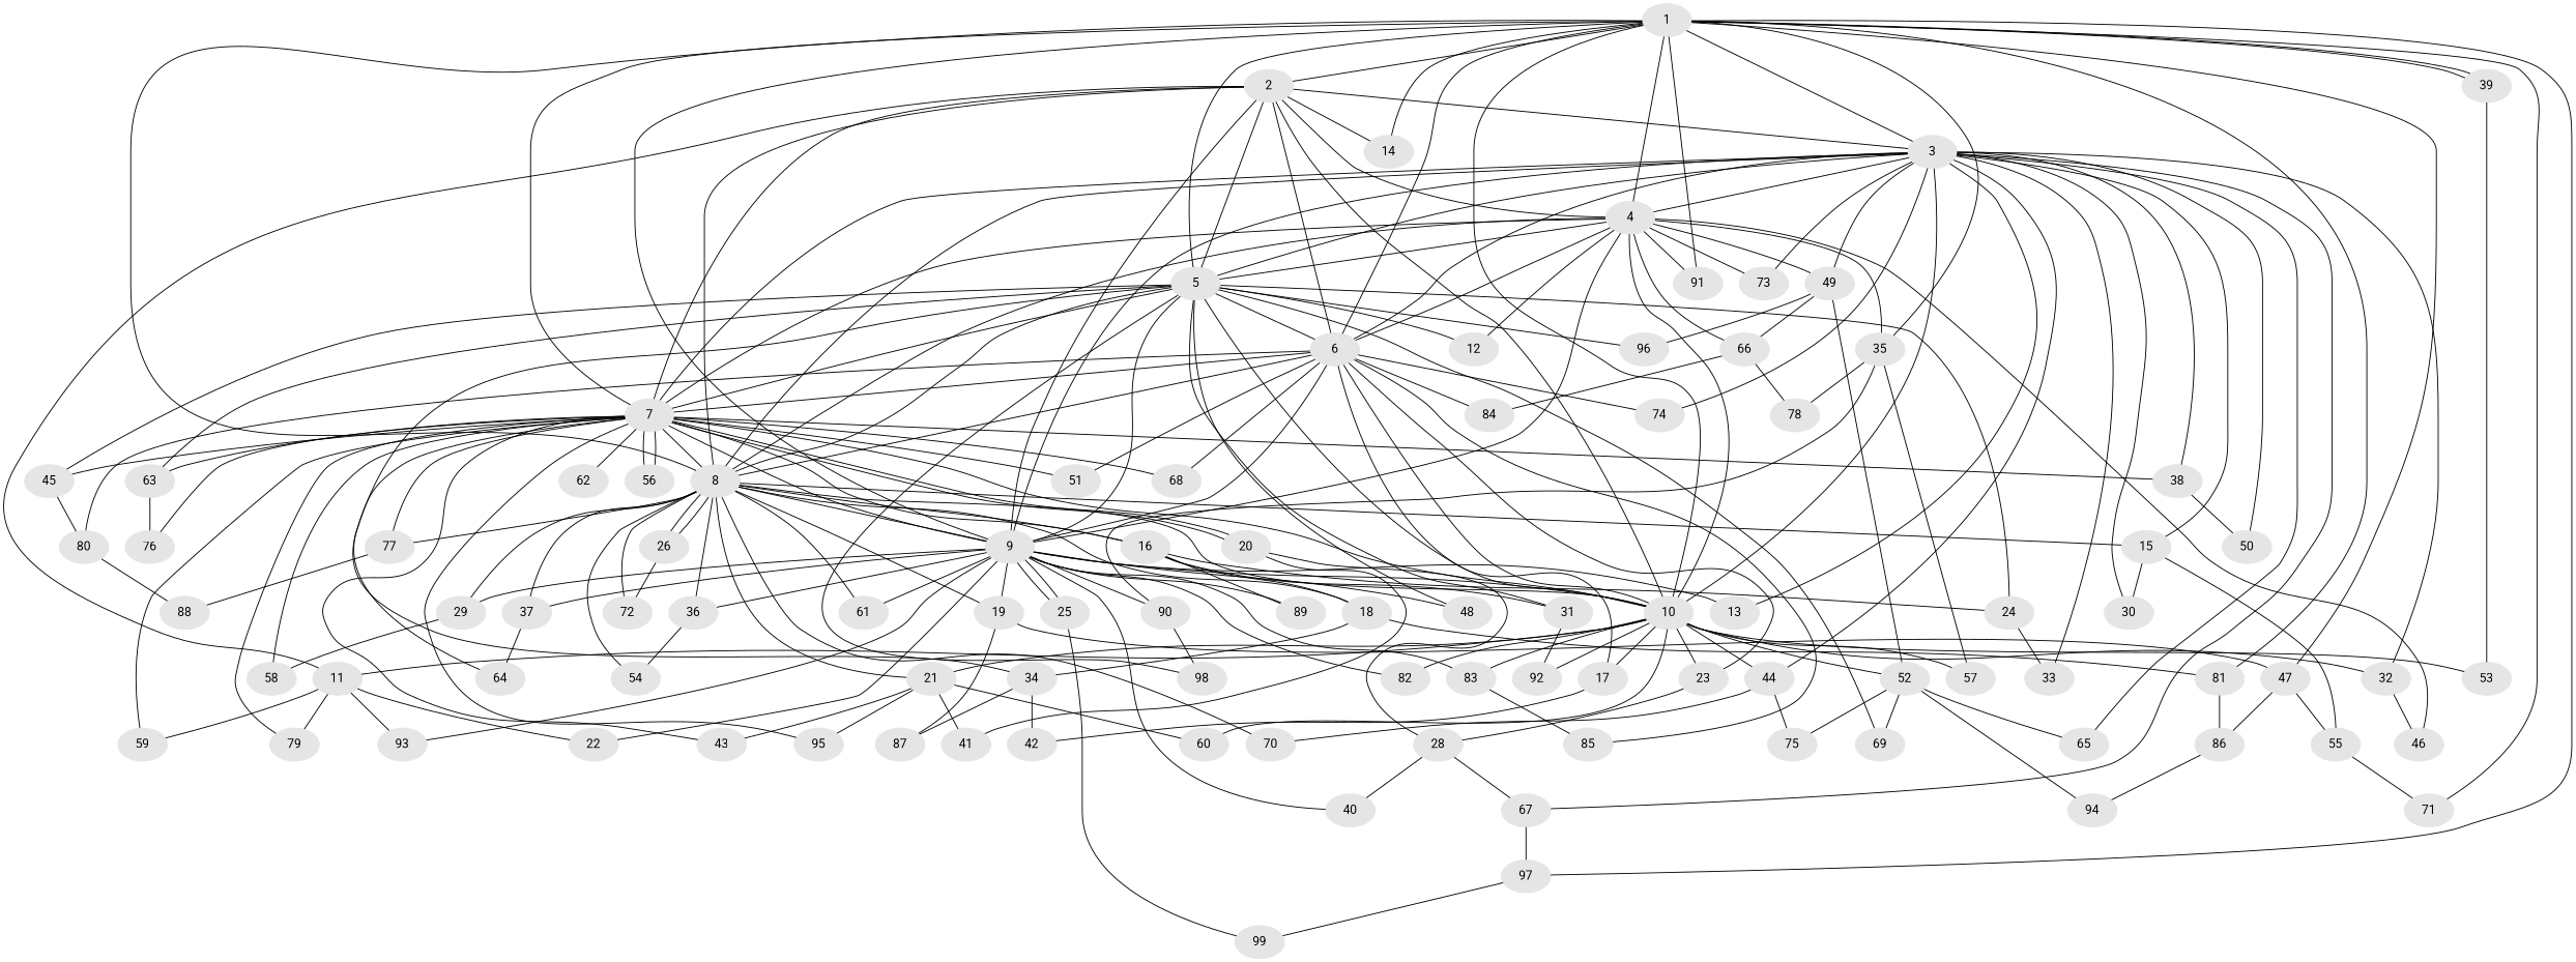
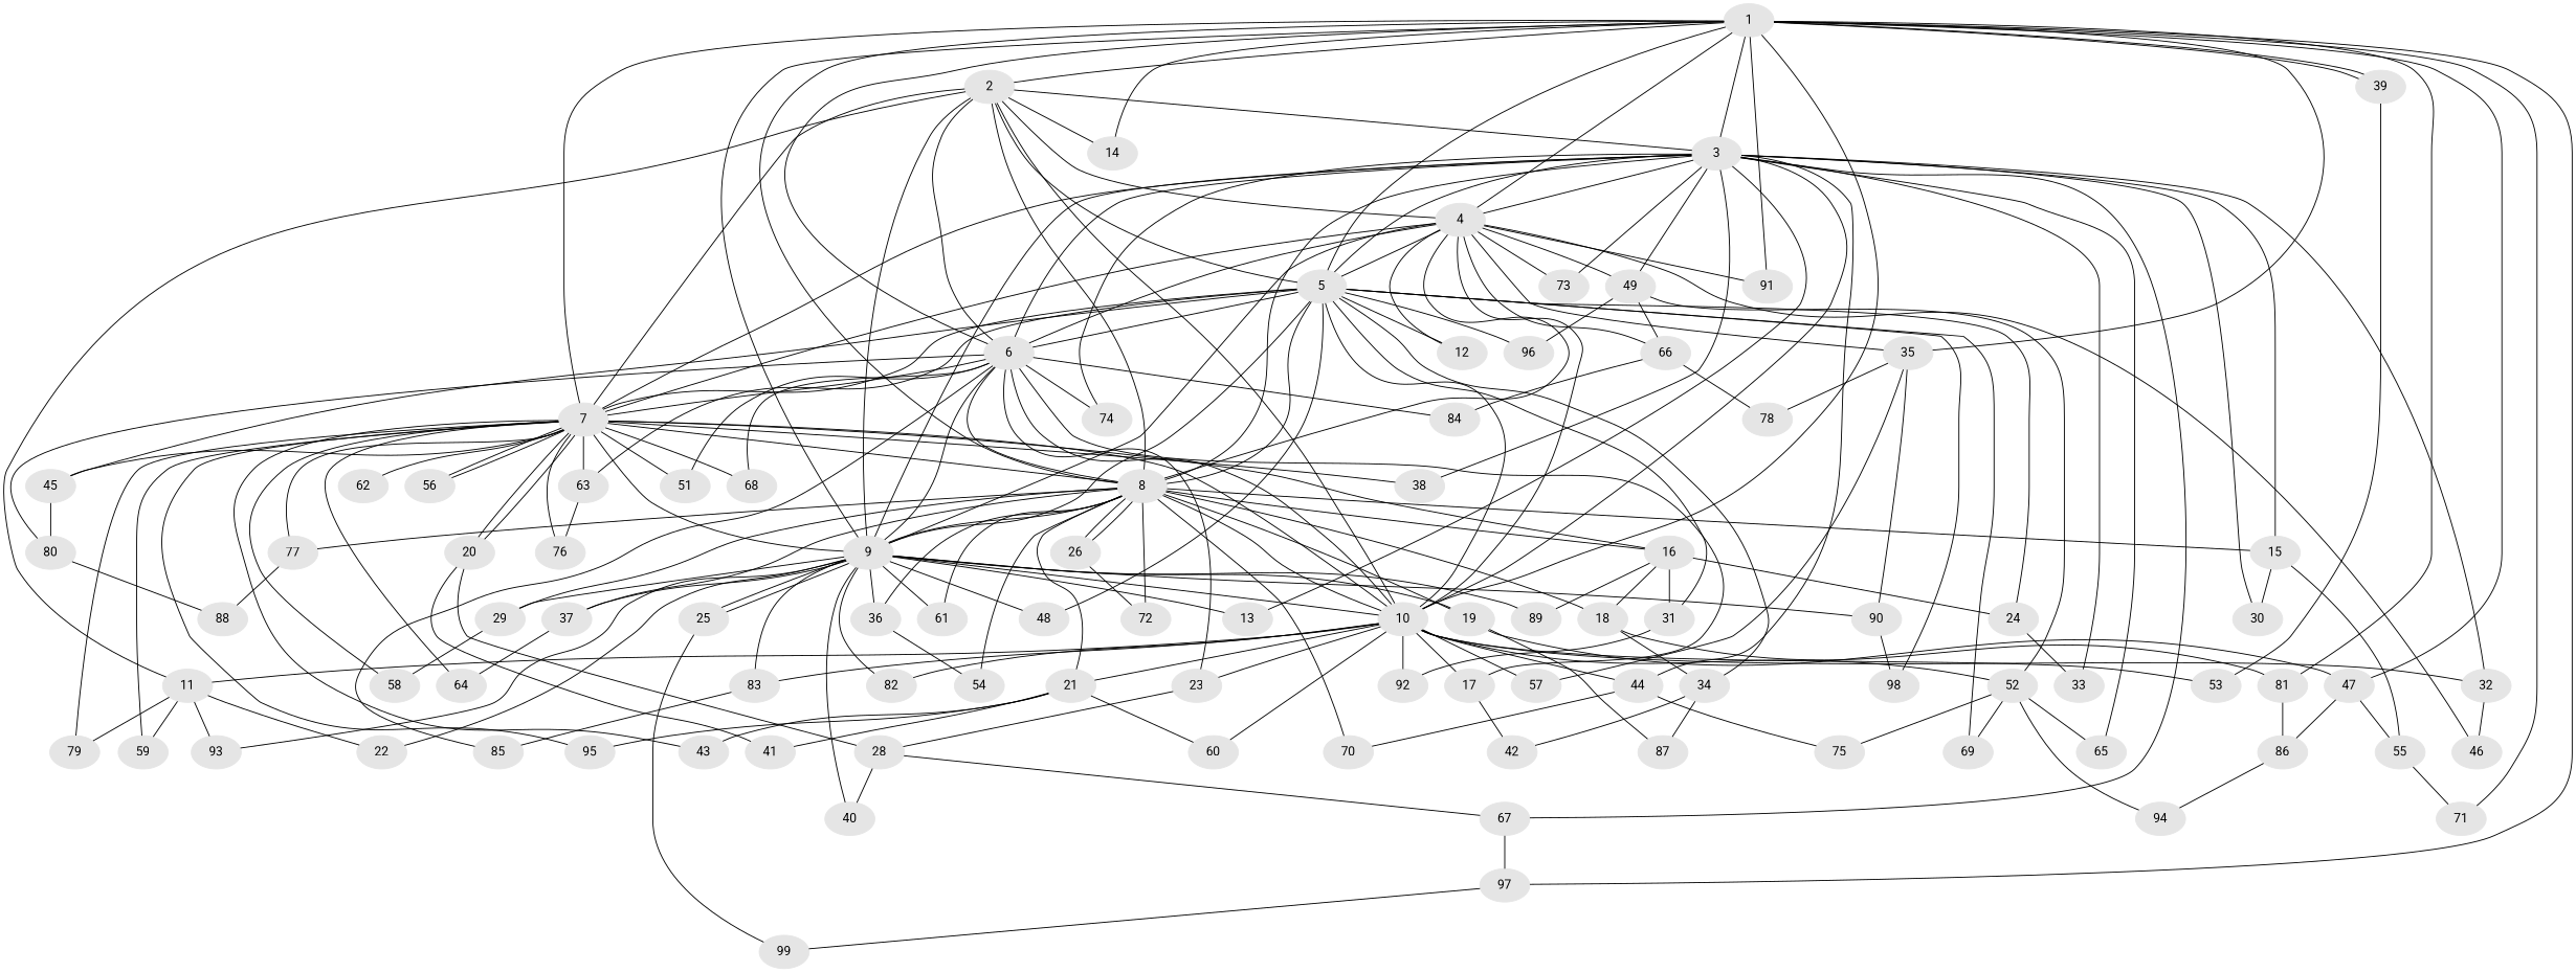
  graph {
    fontname=Roboto
    node [color=gray90 fontname=Roboto style=filled]
    edge [fontname=Roboto]
    1
    2
    3
    4
    5
    6
    7
    8
    9
    10
    14
    35
    39
    47
    71
    81
    91
    97
    11
    13
    15
    30
    32
    33
    38
    44
    49
-   50
    65
    67
    73
    74
    12
    46
    66
    24
    31
    34
    45
    48
    63
    69
    96
    98
    17
    23
    51
    68
    80
    84
    85
    62
    16
    20
    43
    56
    58
    59
    64
    76
    77
    79
    95
    18
    19
    21
    26
    29
    36
    37
    54
    61
    70
    72
    22
    25
    40
    82
    83
    89
    90
    93
    52
    53
    57
    60
    92
    78
    55
    86
    99
    75
    42
    87
    28
    88
    41
    94
    1 -- 2
    1 -- 3
    1 -- 4
    1 -- 5
    1 -- 6
    1 -- 7
    1 -- 8
    1 -- 9
    1 -- 10
    1 -- 14
    1 -- 35
    1 -- 39
    1 -- 39
    1 -- 47
    1 -- 71
    1 -- 81
    1 -- 91
    1 -- 97
    2 -- 3
    2 -- 4
    2 -- 5
    2 -- 6
    2 -- 7
    2 -- 8
    2 -- 9
    2 -- 10
    2 -- 14
    2 -- 11
    3 -- 4
    3 -- 5
    3 -- 6
    3 -- 7
    3 -- 8
    3 -- 9
    3 -- 10
    3 -- 13
    3 -- 15
    3 -- 30
    3 -- 32
    3 -- 33
    3 -- 38
    3 -- 44
    3 -- 49
-   3 -- 50
    3 -- 65
    3 -- 67
    3 -- 73
    3 -- 74
    4 -- 5
    4 -- 6
    4 -- 7
    4 -- 8
    4 -- 9
    4 -- 10
    4 -- 35
    4 -- 91
    4 -- 49
    4 -- 73
    4 -- 12
    4 -- 46
    4 -- 66
    5 -- 6
    5 -- 7
    5 -- 8
    5 -- 9
    5 -- 10
    5 -- 12
    5 -- 24
    5 -- 31
    5 -- 34
    5 -- 45
    5 -- 48
    5 -- 63
    5 -- 69
    5 -- 96
    5 -- 98
    6 -- 7
    6 -- 8
    6 -- 9
    6 -- 10
    6 -- 74
    6 -- 17
    6 -- 23
    6 -- 51
    6 -- 68
    6 -- 80
    6 -- 84
    6 -- 85
    7 -- 8
    7 -- 9
    7 -- 10
    7 -- 38
    7 -- 45
    7 -- 63
    7 -- 51
    7 -- 68
    7 -- 62
    7 -- 16
    7 -- 20
    7 -- 20
    7 -- 43
    7 -- 56
    7 -- 56
    7 -- 58
    7 -- 59
    7 -- 64
    7 -- 76
    7 -- 77
    7 -- 79
    7 -- 95
    8 -- 9
    8 -- 10
    8 -- 15
    8 -- 16
    8 -- 77
    8 -- 18
    8 -- 19
    8 -- 21
    8 -- 26
    8 -- 26
    8 -- 29
    8 -- 36
    8 -- 37
    8 -- 54
    8 -- 61
    8 -- 70
    8 -- 72
    9 -- 10
    9 -- 13
    9 -- 48
    9 -- 19
    9 -- 29
    9 -- 36
    9 -- 37
    9 -- 61
    9 -- 22
    9 -- 25
    9 -- 25
    9 -- 40
    9 -- 82
    9 -- 83
    9 -- 89
    9 -- 90
    9 -- 93
    10 -- 11
    10 -- 32
    10 -- 44
    10 -- 17
    10 -- 23
    10 -- 21
    10 -- 82
    10 -- 83
    10 -- 52
    10 -- 53
    10 -- 57
    10 -- 60
    10 -- 92
    35 -- 90
    35 -- 57
    35 -- 78
    39 -- 53
    47 -- 55
    47 -- 86
    81 -- 86
    97 -- 99
    11 -- 59
    11 -- 79
    11 -- 22
    11 -- 93
    15 -- 30
    15 -- 55
    32 -- 46
-   38 -- 50
    44 -- 70
    44 -- 75
    49 -- 66
    49 -- 96
    49 -- 52
    67 -- 97
    66 -- 84
    66 -- 78
    24 -- 33
    31 -- 92
    34 -- 42
    34 -- 87
    45 -- 80
    63 -- 76
    17 -- 42
    23 -- 28
    80 -- 88
    16 -- 24
    16 -- 31
    16 -- 18
    16 -- 89
    20 -- 28
    20 -- 41
    77 -- 88
    18 -- 81
    18 -- 34
    19 -- 47
    19 -- 87
    21 -- 43
    21 -- 95
    21 -- 60
    21 -- 41
    26 -- 72
    29 -- 58
    36 -- 54
    37 -- 64
    25 -- 99
    83 -- 85
    90 -- 98
    52 -- 65
    52 -- 69
    52 -- 75
    52 -- 94
    55 -- 71
    86 -- 94
    28 -- 67
    28 -- 40
  }
